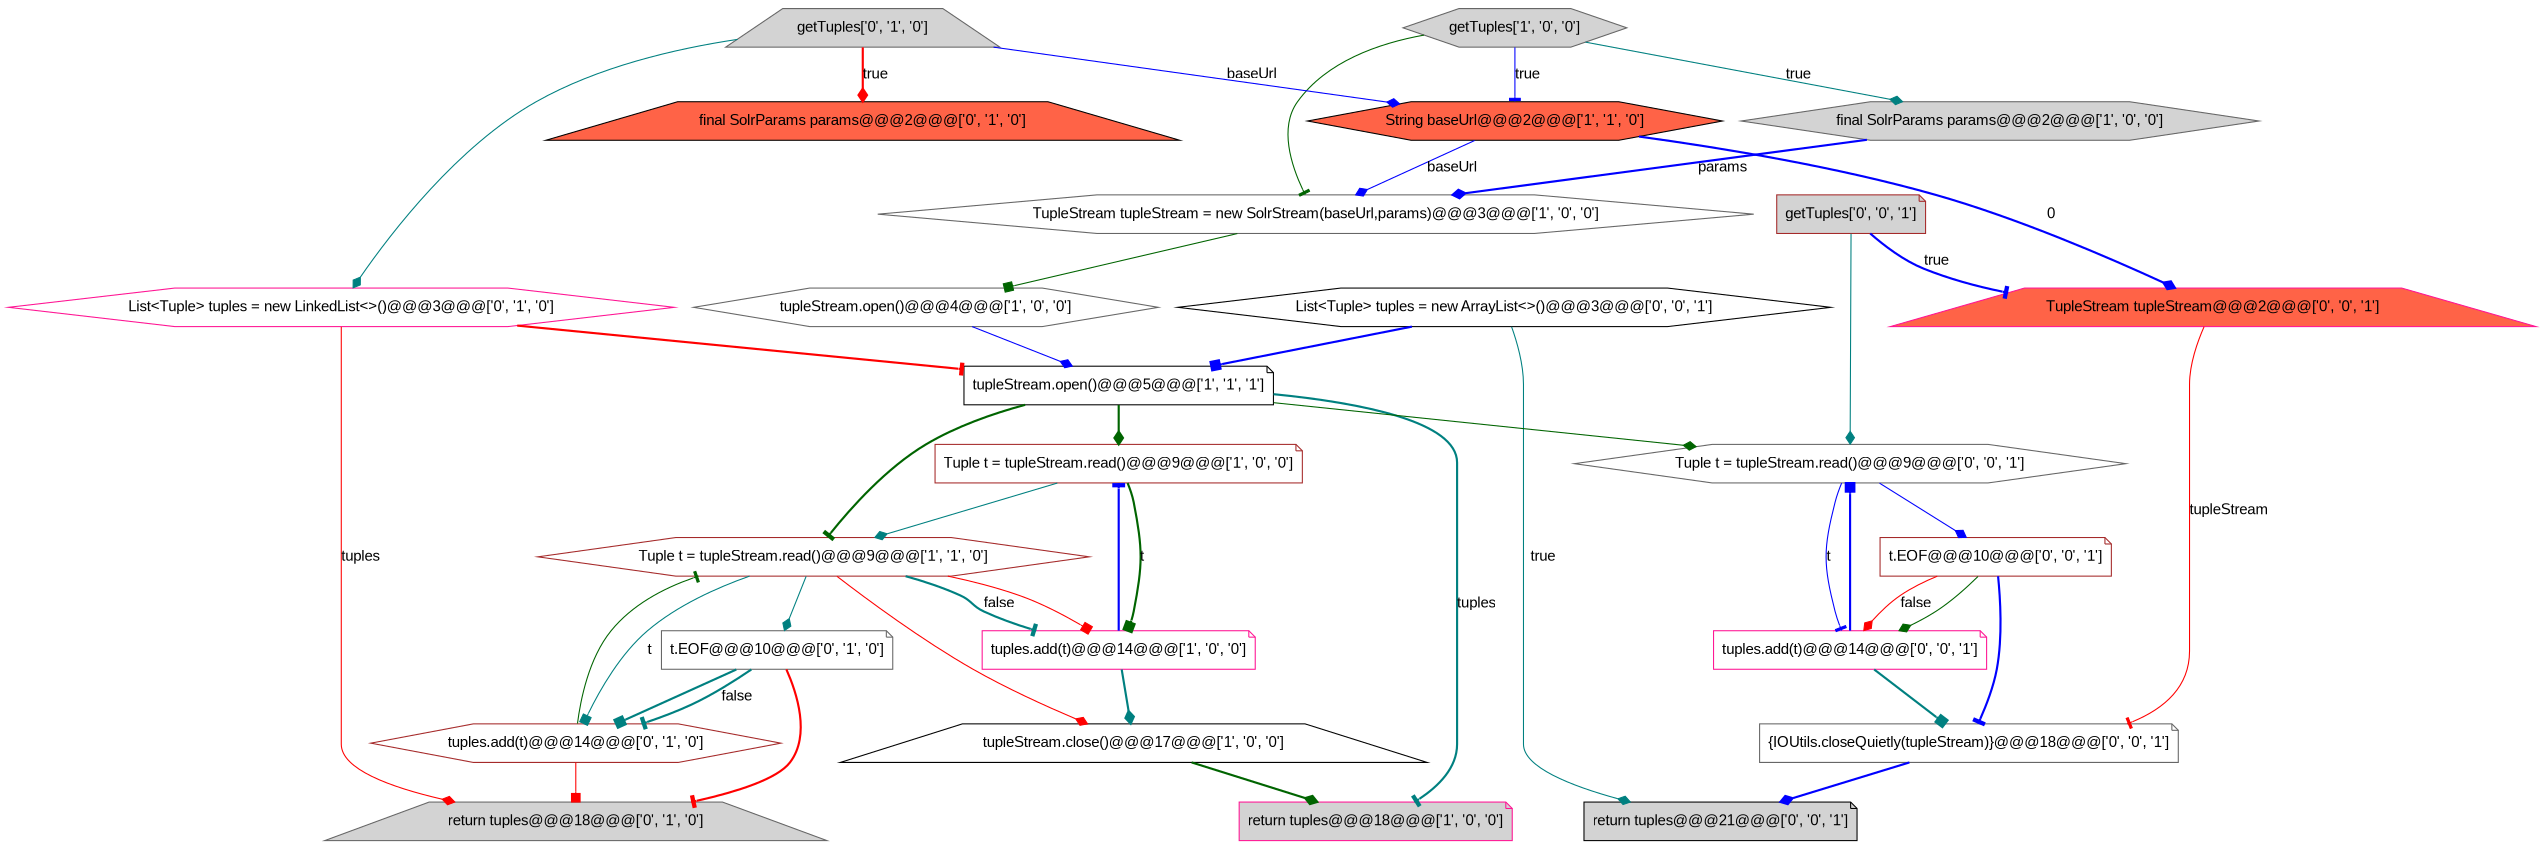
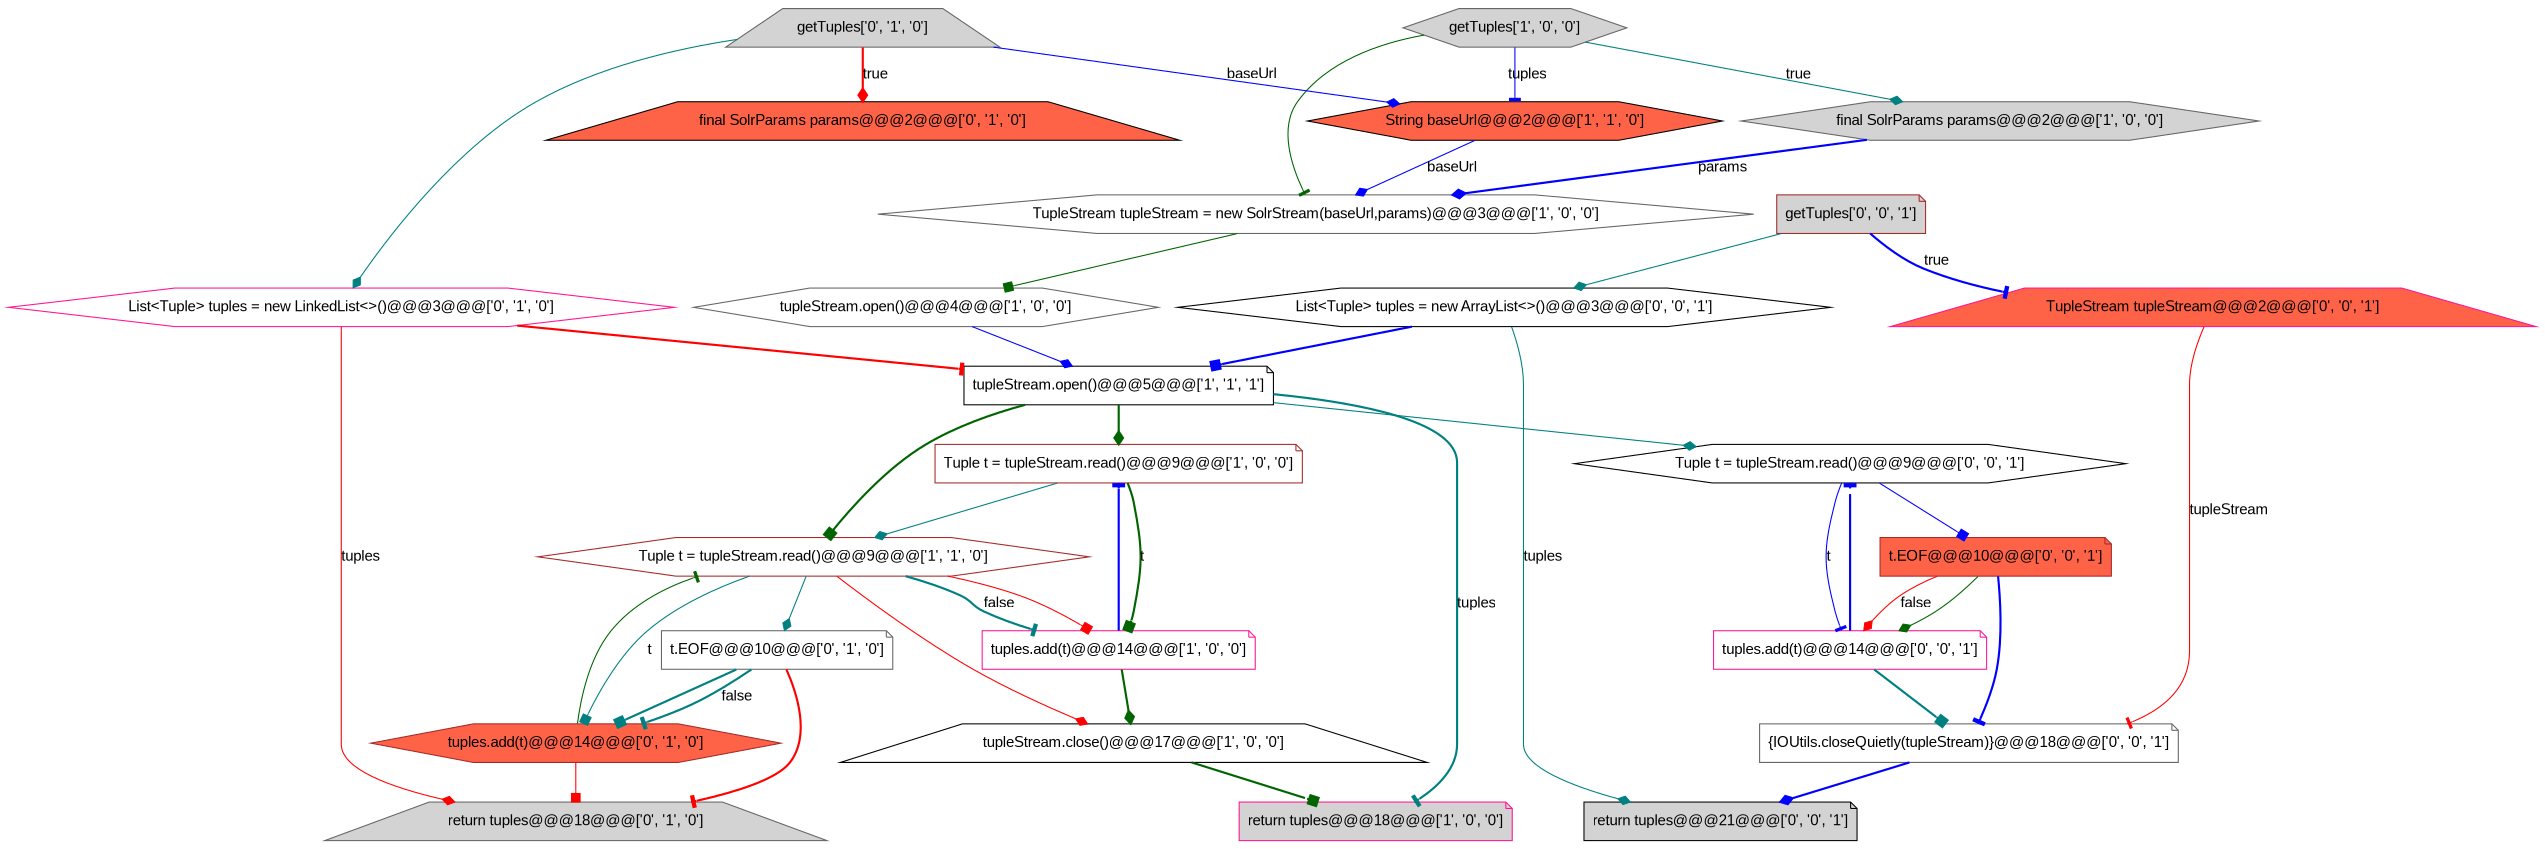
  digraph {
    fontname="Liberation Sans"
    node [color=gray40 fillcolor=white fontname="Liberation Sans" shape=hexagon style=filled]
    edge [arrowhead=diamond color=blue fontname="Liberation Sans" style=solid]
    n1 [color=black label="List<Tuple> tuples = new ArrayList<>()@@@3@@@['0', '0', '1']"]
    n2 [color=black label="tupleStream.open()@@@5@@@['1', '1', '1']" shape=note]
    n3 [color=black fillcolor=lightgray label="return tuples@@@21@@@['0', '0', '1']" shape=note]
    n4 [color=deeppink fillcolor=lightgray label="return tuples@@@18@@@['1', '0', '0']" shape=note]
    n5 [color=brown label="Tuple t = tupleStream.read()@@@9@@@['1', '0', '0']" shape=note]
-   n6 [label="Tuple t = tupleStream.read()@@@9@@@['0', '0', '1']"]
+   n6 [color=black label="Tuple t = tupleStream.read()@@@9@@@['0', '0', '1']"]
    n7 [color=brown label="Tuple t = tupleStream.read()@@@9@@@['1', '1', '0']"]
    n8 [fillcolor=lightgray label="getTuples['1', '0', '0']"]
    n9 [fillcolor=lightgray label="final SolrParams params@@@2@@@['1', '0', '0']"]
    n10 [color=black fillcolor=tomato label="String baseUrl@@@2@@@['1', '1', '0']"]
    n11 [label="TupleStream tupleStream = new SolrStream(baseUrl,params)@@@3@@@['1', '0', '0']"]
    n12 [color=deeppink fillcolor=tomato label="TupleStream tupleStream@@@2@@@['0', '0', '1']" shape=trapezium]
    n13 [label="tupleStream.open()@@@4@@@['1', '0', '0']"]
    n14 [color=brown fillcolor=lightgray label="getTuples['0', '0', '1']" shape=note]
    n15 [label="{IOUtils.closeQuietly(tupleStream)}@@@18@@@['0', '0', '1']" shape=note]
    n16 [color=deeppink label="tuples.add(t)@@@14@@@['1', '0', '0']" shape=note]
-   n17 [color=brown label="t.EOF@@@10@@@['0', '0', '1']" shape=note]
+   n17 [color=brown fillcolor=tomato label="t.EOF@@@10@@@['0', '0', '1']" shape=note]
    n18 [color=deeppink label="tuples.add(t)@@@14@@@['0', '0', '1']" shape=note]
    n19 [color=black label="tupleStream.close()@@@17@@@['1', '0', '0']" shape=trapezium]
    n20 [label="t.EOF@@@10@@@['0', '1', '0']" shape=note]
-   n21 [color=brown label="tuples.add(t)@@@14@@@['0', '1', '0']"]
+   n21 [color=brown fillcolor=tomato label="tuples.add(t)@@@14@@@['0', '1', '0']"]
    n22 [color=black fillcolor=tomato label="final SolrParams params@@@2@@@['0', '1', '0']" shape=trapezium]
    n23 [fillcolor=lightgray label="getTuples['0', '1', '0']" shape=trapezium]
    n24 [color=deeppink label="List<Tuple> tuples = new LinkedList<>()@@@3@@@['0', '1', '0']"]
    n25 [fillcolor=lightgray label="return tuples@@@18@@@['0', '1', '0']" shape=trapezium]
    n1 -> n2 [arrowhead=box style=bold]
-   n1 -> n3 [color=teal label=true]
+   n1 -> n3 [color=teal label=tuples]
    n2 -> n4 [arrowhead=tee color=teal label=tuples style=bold]
    n2 -> n5 [color=darkgreen style=bold]
-   n2 -> n6 [color=darkgreen]
-   n2 -> n7 [arrowhead=tee color=darkgreen style=bold]
+   n2 -> n6 [color=teal]
+   n2 -> n7 [arrowhead=box color=darkgreen style=bold]
    n5 -> n7 [color=teal]
    n5 -> n16 [arrowhead=box color=darkgreen label=t style=bold]
-   n6 -> n17
+   n6 -> n17 [arrowhead=box]
    n6 -> n18 [arrowhead=tee label=t]
    n7 -> n16 [arrowhead=box color=red]
    n7 -> n16 [arrowhead=tee color=teal label=false style=bold]
    n7 -> n19 [color=red]
    n7 -> n20 [color=teal]
    n7 -> n21 [arrowhead=box color=teal label=t]
    n8 -> n9 [color=teal label=true]
-   n8 -> n10 [arrowhead=tee label=true]
+   n8 -> n10 [arrowhead=tee label=tuples]
    n8 -> n11 [arrowhead=tee color=darkgreen]
    n9 -> n11 [label=params style=bold]
    n10 -> n11 [label=baseUrl]
-   n10 -> n12 [label=0 style=bold]
    n11 -> n13 [arrowhead=box color=darkgreen]
    n12 -> n15 [arrowhead=tee color=red label=tupleStream]
    n13 -> n2
-   n14 -> n6 [color=teal]
+   n14 -> n1 [color=teal]
    n14 -> n12 [arrowhead=tee label=true style=bold]
    n15 -> n3 [style=bold]
    n16 -> n5 [arrowhead=tee style=bold]
-   n16 -> n19 [color=teal style=bold]
+   n16 -> n19 [color=darkgreen style=bold]
    n17 -> n15 [arrowhead=tee style=bold]
    n17 -> n18 [color=darkgreen]
    n17 -> n18 [color=red label=false]
-   n18 -> n6 [arrowhead=box style=bold]
+   n18 -> n6 [arrowhead=tee style=bold]
    n18 -> n15 [arrowhead=box color=teal style=bold]
-   n19 -> n4 [color=darkgreen style=bold]
+   n19 -> n4 [arrowhead=box color=darkgreen style=bold]
    n20 -> n21 [arrowhead=box color=teal style=bold]
    n20 -> n21 [arrowhead=tee color=teal label=false style=bold]
    n20 -> n25 [arrowhead=tee color=red style=bold]
    n21 -> n7 [arrowhead=tee color=darkgreen]
    n21 -> n25 [arrowhead=box color=red]
    n23 -> n10 [label=baseUrl]
    n23 -> n22 [color=red label=true style=bold]
    n23 -> n24 [color=teal]
    n24 -> n2 [arrowhead=tee color=red style=bold]
    n24 -> n25 [color=red label=tuples]
  }
